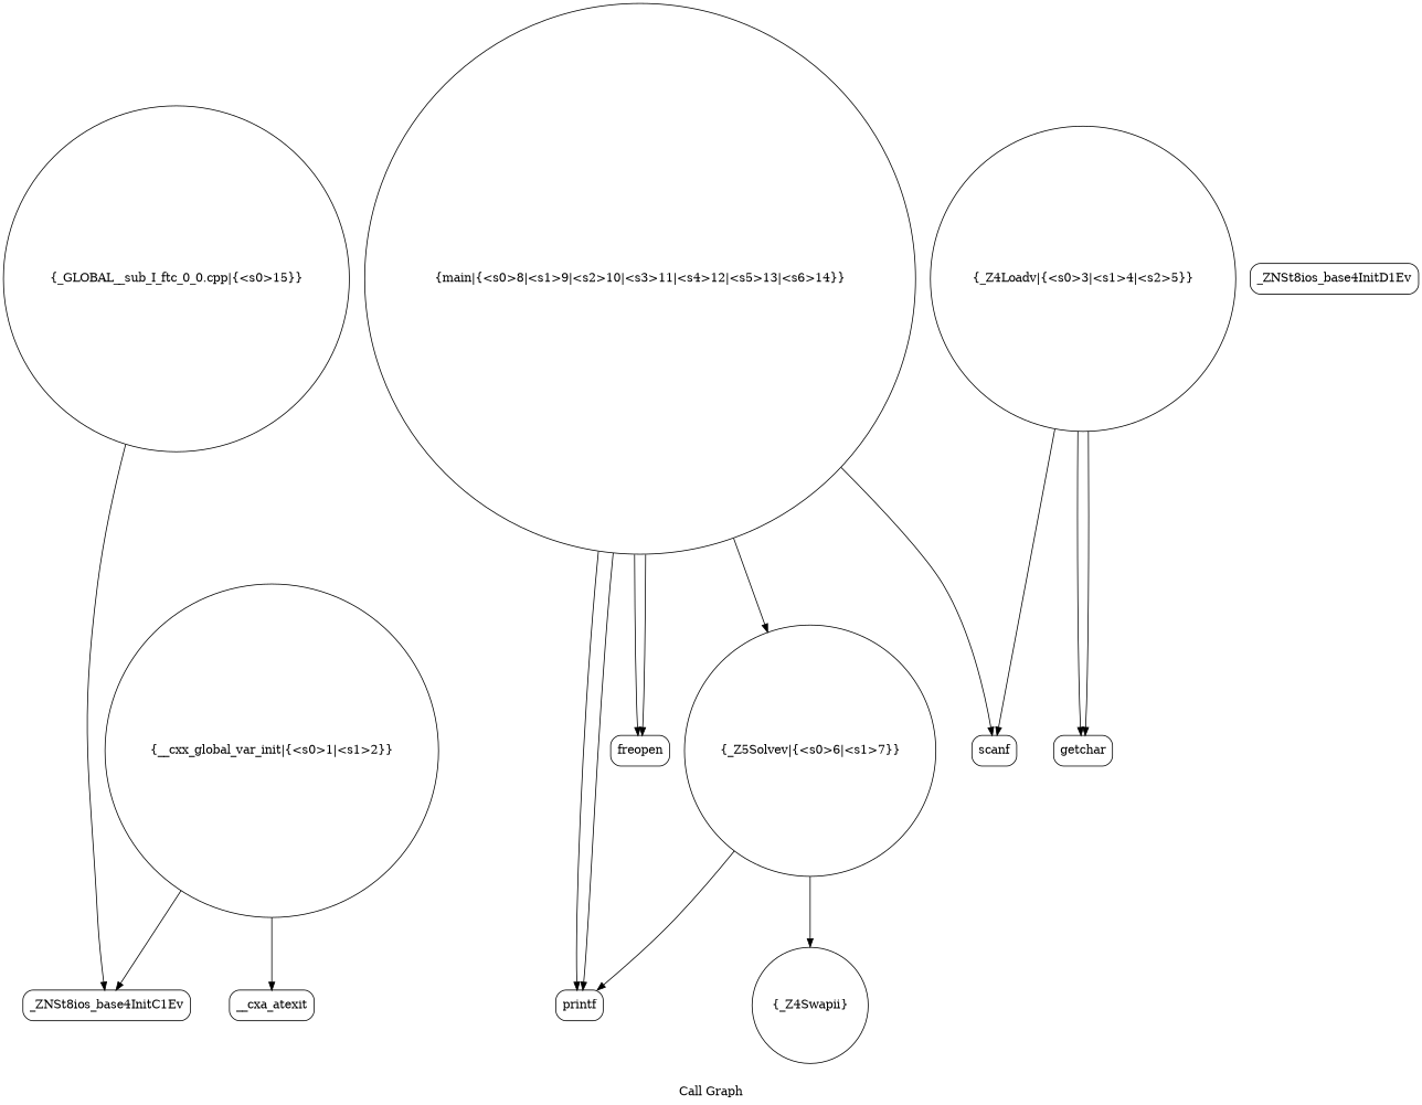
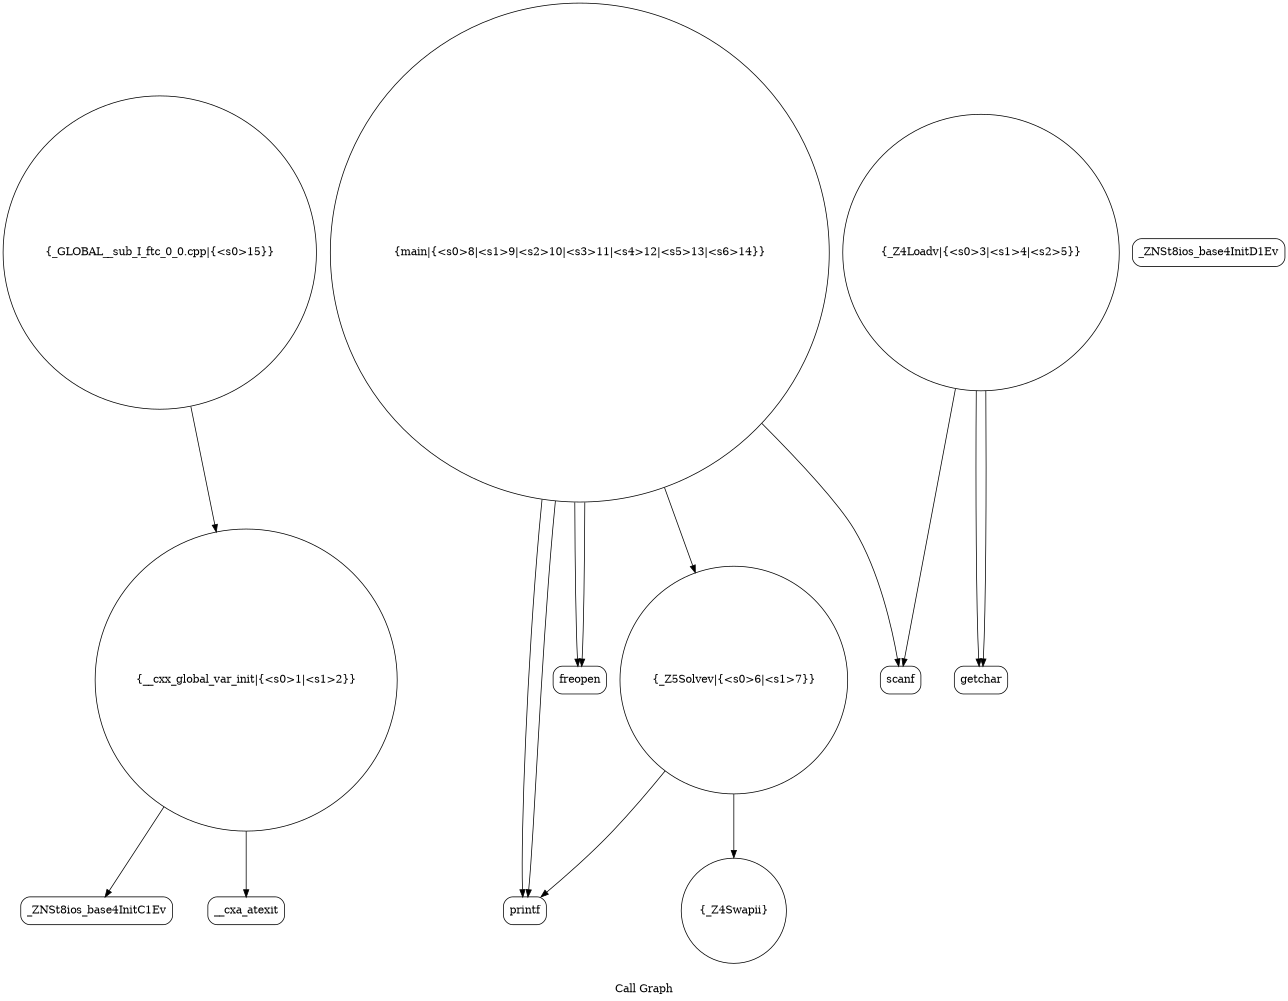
  digraph {
    label="Call Graph"
    node [shape=Mrecord]
    edge [color=black tailport=s0]
    n1 [label="{__cxx_global_var_init|{<s0>1|<s1>2}}" shape=circle]
    n2 [label="{_ZNSt8ios_base4InitC1Ev}"]
    n3 [label="{__cxa_atexit}"]
    n4 [label="{_Z4Swapii}" shape=circle]
    n5 [label="{_ZNSt8ios_base4InitD1Ev}"]
    n6 [label="{printf}"]
    n7 [label="{_Z4Loadv|{<s0>3|<s1>4|<s2>5}}" shape=circle]
    n8 [label="{scanf}"]
    n9 [label="{getchar}"]
    n10 [label="{freopen}"]
    n11 [label="{_Z5Solvev|{<s0>6|<s1>7}}" shape=circle]
    n12 [label="{main|{<s0>8|<s1>9|<s2>10|<s3>11|<s4>12|<s5>13|<s6>14}}" shape=circle]
    n13 [label="{_GLOBAL__sub_I_ftc_0_0.cpp|{<s0>15}}" shape=circle]
    n1 -> n2
    n1 -> n3 [tailport=s1]
    n7 -> n8
    n7 -> n9 [tailport=s1]
    n7 -> n9 [tailport=s2]
    n11 -> n4
    n11 -> n6 [tailport=s1]
    n12 -> n6 [tailport=s3]
    n12 -> n6 [tailport=s6]
    n12 -> n8 [tailport=s2]
    n12 -> n10
    n12 -> n10 [tailport=s1]
    n12 -> n11 [tailport=s5]
-   n13 -> n2
+   n13 -> n1
  }
